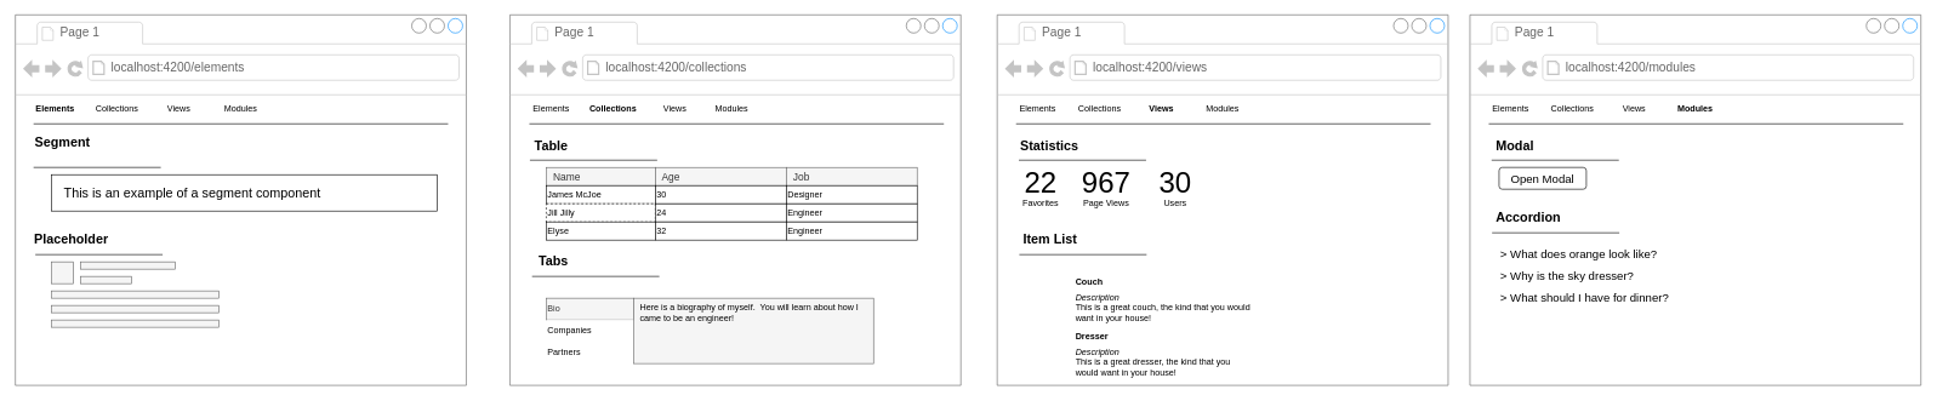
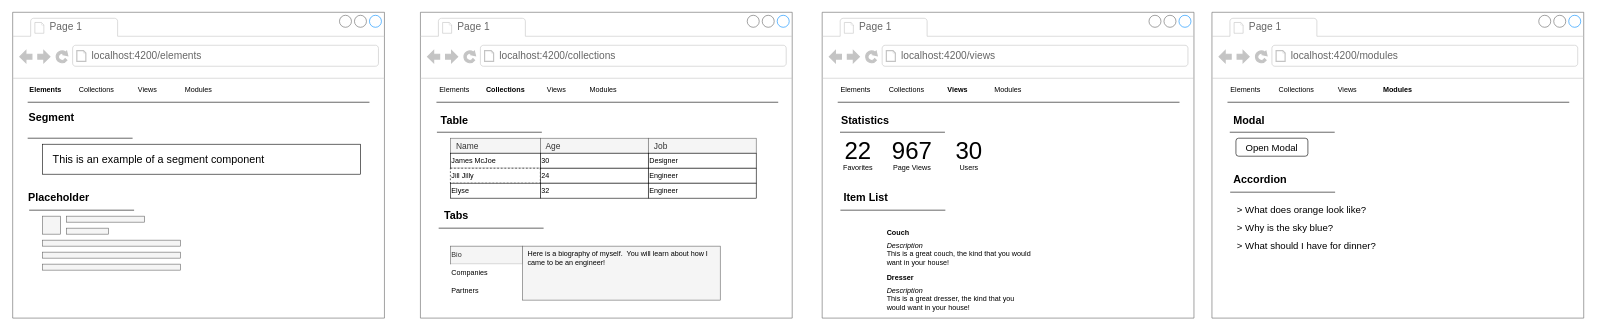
  <mxCell id="0" />
  <mxCell id="1" parent="0" />
  <mxCell id="2" value="" style="strokeWidth=1;shadow=0;dashed=0;align=center;html=1;shape=mxgraph.mockup.containers.browserWindow;rSize=0;strokeColor=#666666;strokeColor2=#008cff;strokeColor3=#c4c4c4;mainText=,;recursiveResize=0;" vertex="1" parent="1"><mxGeometry x="20" y="20" width="620" height="510" as="geometry" /></mxCell>
  <mxCell id="3" value="Page 1" style="strokeWidth=1;shadow=0;dashed=0;align=center;html=1;shape=mxgraph.mockup.containers.anchor;fontSize=17;fontColor=#666666;align=left;" vertex="1" parent="2"><mxGeometry x="60" y="12" width="110" height="26" as="geometry" /></mxCell>
  <mxCell id="4" value="localhost:4200/elements" style="strokeWidth=1;shadow=0;dashed=0;align=center;html=1;shape=mxgraph.mockup.containers.anchor;rSize=0;fontSize=17;fontColor=#666666;align=left;" vertex="1" parent="2"><mxGeometry x="130" y="60" width="250" height="26" as="geometry" /></mxCell>
  <mxCell id="5" value="Elements" style="text;html=1;strokeColor=none;fillColor=none;align=center;verticalAlign=middle;whiteSpace=wrap;rounded=0;fontStyle=1" vertex="1" parent="2"><mxGeometry x="20" y="120" width="70" height="20" as="geometry" /></mxCell>
  <mxCell id="6" value="Collections" style="text;html=1;strokeColor=none;fillColor=none;align=center;verticalAlign=middle;whiteSpace=wrap;rounded=0;fontStyle=0" vertex="1" parent="2"><mxGeometry x="105" y="120" width="70" height="20" as="geometry" /></mxCell>
  <mxCell id="7" value="Views" style="text;html=1;strokeColor=none;fillColor=none;align=center;verticalAlign=middle;whiteSpace=wrap;rounded=0;fontStyle=0" vertex="1" parent="2"><mxGeometry x="190" y="120" width="70" height="20" as="geometry" /></mxCell>
  <mxCell id="8" value="" style="endArrow=none;html=1;" edge="1" parent="2"><mxGeometry width="50" height="50" relative="1" as="geometry"><mxPoint x="25" y="150" as="sourcePoint" /><mxPoint x="595" y="150" as="targetPoint" /></mxGeometry></mxCell>
  <mxCell id="9" value="Segment" style="text;html=1;strokeColor=none;fillColor=none;align=center;verticalAlign=middle;whiteSpace=wrap;rounded=0;fontStyle=1;fontSize=18;" vertex="1" parent="2"><mxGeometry x="30" y="165" width="70" height="20" as="geometry" /></mxCell>
  <mxCell id="10" value="" style="endArrow=none;html=1;" edge="1" parent="2"><mxGeometry width="50" height="50" relative="1" as="geometry"><mxPoint x="25" y="210" as="sourcePoint" /><mxPoint x="200" y="210" as="targetPoint" /></mxGeometry></mxCell>
  <mxCell id="11" value="" style="rounded=0;whiteSpace=wrap;html=1;fontSize=18;" vertex="1" parent="2"><mxGeometry x="50" y="220" width="530" height="50" as="geometry" /></mxCell>
  <mxCell id="12" value="This is an example of a segment component" style="text;html=1;strokeColor=none;fillColor=none;align=left;verticalAlign=middle;whiteSpace=wrap;rounded=0;fontSize=18;" vertex="1" parent="2"><mxGeometry x="65" y="235" width="395" height="20" as="geometry" /></mxCell>
  <mxCell id="13" value="Placeholder" style="text;html=1;strokeColor=none;fillColor=none;align=center;verticalAlign=middle;whiteSpace=wrap;rounded=0;fontStyle=1;fontSize=18;" vertex="1" parent="2"><mxGeometry x="32.5" y="300" width="87.5" height="20" as="geometry" /></mxCell>
  <mxCell id="14" value="" style="endArrow=none;html=1;" edge="1" parent="2"><mxGeometry width="50" height="50" relative="1" as="geometry"><mxPoint x="27.5" y="330" as="sourcePoint" /><mxPoint x="202.5" y="330" as="targetPoint" /></mxGeometry></mxCell>
  <mxCell id="15" value="" style="rounded=0;whiteSpace=wrap;html=1;fontSize=18;align=left;fillColor=#f5f5f5;strokeColor=#666666;fontColor=#333333;" vertex="1" parent="2"><mxGeometry x="50" y="340" width="30" height="30" as="geometry" /></mxCell>
  <mxCell id="16" value="" style="rounded=0;whiteSpace=wrap;html=1;fontSize=18;align=left;fillColor=#f5f5f5;strokeColor=#666666;fontColor=#333333;" vertex="1" parent="2"><mxGeometry x="90" y="340" width="130" height="10" as="geometry" /></mxCell>
  <mxCell id="17" value="" style="rounded=0;whiteSpace=wrap;html=1;fontSize=18;align=left;fillColor=#f5f5f5;strokeColor=#666666;fontColor=#333333;" vertex="1" parent="2"><mxGeometry x="90" y="360" width="70" height="10" as="geometry" /></mxCell>
  <mxCell id="18" value="" style="rounded=0;whiteSpace=wrap;html=1;fontSize=18;align=left;fillColor=#f5f5f5;strokeColor=#666666;fontColor=#333333;" vertex="1" parent="2"><mxGeometry x="50" y="380" width="230" height="10" as="geometry" /></mxCell>
  <mxCell id="19" value="" style="rounded=0;whiteSpace=wrap;html=1;fontSize=18;align=left;fillColor=#f5f5f5;strokeColor=#666666;fontColor=#333333;" vertex="1" parent="2"><mxGeometry x="50" y="400" width="230" height="10" as="geometry" /></mxCell>
  <mxCell id="20" value="" style="rounded=0;whiteSpace=wrap;html=1;fontSize=18;align=left;fillColor=#f5f5f5;strokeColor=#666666;fontColor=#333333;" vertex="1" parent="2"><mxGeometry x="50" y="420" width="230" height="10" as="geometry" /></mxCell>
  <mxCell id="21" value="Modules" style="text;html=1;strokeColor=none;fillColor=none;align=center;verticalAlign=middle;whiteSpace=wrap;rounded=0;fontStyle=0" vertex="1" parent="2"><mxGeometry x="275" y="120" width="70" height="20" as="geometry" /></mxCell>
  <mxCell id="22" value="" style="strokeWidth=1;shadow=0;dashed=0;align=center;html=1;shape=mxgraph.mockup.containers.browserWindow;rSize=0;strokeColor=#666666;strokeColor2=#008cff;strokeColor3=#c4c4c4;mainText=,;recursiveResize=0;" vertex="1" parent="1"><mxGeometry x="700" y="20" width="620" height="510" as="geometry" /></mxCell>
  <mxCell id="23" value="Page 1" style="strokeWidth=1;shadow=0;dashed=0;align=center;html=1;shape=mxgraph.mockup.containers.anchor;fontSize=17;fontColor=#666666;align=left;" vertex="1" parent="22"><mxGeometry x="60" y="12" width="110" height="26" as="geometry" /></mxCell>
  <mxCell id="24" value="localhost:4200/collections" style="strokeWidth=1;shadow=0;dashed=0;align=center;html=1;shape=mxgraph.mockup.containers.anchor;rSize=0;fontSize=17;fontColor=#666666;align=left;" vertex="1" parent="22"><mxGeometry x="130" y="60" width="250" height="26" as="geometry" /></mxCell>
  <mxCell id="25" value="Elements" style="text;html=1;strokeColor=none;fillColor=none;align=center;verticalAlign=middle;whiteSpace=wrap;rounded=0;fontStyle=0" vertex="1" parent="22"><mxGeometry x="21.7" y="120" width="70" height="20" as="geometry" /></mxCell>
  <mxCell id="26" value="Collections" style="text;html=1;strokeColor=none;fillColor=none;align=center;verticalAlign=middle;whiteSpace=wrap;rounded=0;fontStyle=1" vertex="1" parent="22"><mxGeometry x="106.7" y="120" width="70" height="20" as="geometry" /></mxCell>
  <mxCell id="27" value="Views" style="text;html=1;strokeColor=none;fillColor=none;align=center;verticalAlign=middle;whiteSpace=wrap;rounded=0;fontStyle=0" vertex="1" parent="22"><mxGeometry x="191.7" y="120" width="70" height="20" as="geometry" /></mxCell>
  <mxCell id="28" value="" style="endArrow=none;html=1;" edge="1" parent="22"><mxGeometry width="50" height="50" relative="1" as="geometry"><mxPoint x="26.7" y="150" as="sourcePoint" /><mxPoint x="596.7" y="150" as="targetPoint" /></mxGeometry></mxCell>
  <mxCell id="29" value="Table" style="text;html=1;strokeColor=none;fillColor=none;align=center;verticalAlign=middle;whiteSpace=wrap;rounded=0;fontStyle=1;fontSize=18;" vertex="1" parent="22"><mxGeometry x="21.7" y="170" width="70" height="20" as="geometry" /></mxCell>
  <mxCell id="30" value="" style="endArrow=none;html=1;" edge="1" parent="22"><mxGeometry width="50" height="50" relative="1" as="geometry"><mxPoint x="27.5" y="200" as="sourcePoint" /><mxPoint x="202.5" y="200" as="targetPoint" /></mxGeometry></mxCell>
  <mxCell id="31" value="&amp;nbsp; Name" style="rounded=0;whiteSpace=wrap;html=1;fontSize=14;align=left;fillColor=#f5f5f5;strokeColor=#666666;fontColor=#333333;" vertex="1" parent="22"><mxGeometry x="50" y="210" width="150" height="25" as="geometry" /></mxCell>
  <mxCell id="32" value="&amp;nbsp; Age" style="rounded=0;whiteSpace=wrap;html=1;fontSize=14;align=left;fillColor=#f5f5f5;strokeColor=#666666;fontColor=#333333;" vertex="1" parent="22"><mxGeometry x="200" y="210" width="180" height="25" as="geometry" /></mxCell>
  <mxCell id="33" value="&amp;nbsp; Job" style="rounded=0;whiteSpace=wrap;html=1;fontSize=14;align=left;fillColor=#f5f5f5;strokeColor=#666666;fontColor=#333333;" vertex="1" parent="22"><mxGeometry x="380" y="210" width="180" height="25" as="geometry" /></mxCell>
  <mxCell id="34" value="James McJoe" style="rounded=0;whiteSpace=wrap;html=1;fontSize=12;align=left;" vertex="1" parent="22"><mxGeometry x="50" y="235" width="150" height="25" as="geometry" /></mxCell>
  <mxCell id="35" value="30" style="rounded=0;whiteSpace=wrap;html=1;fontSize=12;align=left;" vertex="1" parent="22"><mxGeometry x="200" y="235" width="180" height="25" as="geometry" /></mxCell>
  <mxCell id="36" value="Designer" style="rounded=0;whiteSpace=wrap;html=1;fontSize=12;align=left;" vertex="1" parent="22"><mxGeometry x="380" y="235" width="180" height="25" as="geometry" /></mxCell>
  <mxCell id="37" value="Jill Jilly" style="rounded=0;whiteSpace=wrap;html=1;fontSize=12;align=left;dashed=1;" vertex="1" parent="22"><mxGeometry x="50" y="260" width="150" height="25" as="geometry" /></mxCell>
  <mxCell id="38" value="24" style="rounded=0;whiteSpace=wrap;html=1;fontSize=12;align=left;" vertex="1" parent="22"><mxGeometry x="200" y="260" width="180" height="25" as="geometry" /></mxCell>
  <mxCell id="39" value="Engineer" style="rounded=0;whiteSpace=wrap;html=1;fontSize=12;align=left;" vertex="1" parent="22"><mxGeometry x="380" y="260" width="180" height="25" as="geometry" /></mxCell>
  <mxCell id="40" value="Elyse" style="rounded=0;whiteSpace=wrap;html=1;fontSize=12;align=left;" vertex="1" parent="22"><mxGeometry x="50" y="285" width="150" height="25" as="geometry" /></mxCell>
  <mxCell id="41" value="32" style="rounded=0;whiteSpace=wrap;html=1;fontSize=12;align=left;" vertex="1" parent="22"><mxGeometry x="200" y="285" width="180" height="25" as="geometry" /></mxCell>
  <mxCell id="42" value="Engineer" style="rounded=0;whiteSpace=wrap;html=1;fontSize=12;align=left;" vertex="1" parent="22"><mxGeometry x="380" y="285" width="180" height="25" as="geometry" /></mxCell>
  <mxCell id="43" value="Tabs" style="text;html=1;strokeColor=none;fillColor=none;align=center;verticalAlign=middle;whiteSpace=wrap;rounded=0;fontStyle=1;fontSize=18;" vertex="1" parent="22"><mxGeometry x="24.6" y="330" width="70" height="20" as="geometry" /></mxCell>
  <mxCell id="44" value="" style="endArrow=none;html=1;" edge="1" parent="22"><mxGeometry width="50" height="50" relative="1" as="geometry"><mxPoint x="30.4" y="360" as="sourcePoint" /><mxPoint x="205.4" y="360" as="targetPoint" /></mxGeometry></mxCell>
  <mxCell id="45" value="Bio" style="rounded=0;whiteSpace=wrap;html=1;fontSize=12;align=left;fillColor=#f5f5f5;strokeColor=#666666;fontColor=#333333;" vertex="1" parent="22"><mxGeometry x="50" y="390" width="120" height="30" as="geometry" /></mxCell>
  <mxCell id="46" value="Companies" style="rounded=0;whiteSpace=wrap;html=1;fontSize=12;align=left;strokeColor=none;" vertex="1" parent="22"><mxGeometry x="50" y="420" width="120" height="30" as="geometry" /></mxCell>
  <mxCell id="47" value="Partners" style="rounded=0;whiteSpace=wrap;html=1;fontSize=12;align=left;strokeColor=none;" vertex="1" parent="22"><mxGeometry x="50" y="450" width="120" height="30" as="geometry" /></mxCell>
  <mxCell id="48" value="" style="rounded=0;whiteSpace=wrap;html=1;fontSize=12;align=left;fillColor=#f5f5f5;strokeColor=#666666;fontColor=#333333;" vertex="1" parent="22"><mxGeometry x="170" y="390" width="330" height="90" as="geometry" /></mxCell>
  <mxCell id="49" value="Here is a biography of myself.&amp;nbsp; You will learn about how I came to be an engineer!" style="text;html=1;strokeColor=none;fillColor=none;align=left;verticalAlign=middle;whiteSpace=wrap;rounded=0;fontSize=12;" vertex="1" parent="22"><mxGeometry x="176.7" y="400" width="313.3" height="20" as="geometry" /></mxCell>
  <mxCell id="50" value="Modules" style="text;html=1;strokeColor=none;fillColor=none;align=center;verticalAlign=middle;whiteSpace=wrap;rounded=0;fontStyle=0" vertex="1" parent="22"><mxGeometry x="270" y="120" width="70" height="20" as="geometry" /></mxCell>
  <mxCell id="51" value="" style="strokeWidth=1;shadow=0;dashed=0;align=center;html=1;shape=mxgraph.mockup.containers.browserWindow;rSize=0;strokeColor=#666666;strokeColor2=#008cff;strokeColor3=#c4c4c4;mainText=,;recursiveResize=0;fontStyle=2" vertex="1" parent="1"><mxGeometry x="1370" y="20" width="620" height="510" as="geometry" /></mxCell>
  <mxCell id="52" value="Page 1" style="strokeWidth=1;shadow=0;dashed=0;align=center;html=1;shape=mxgraph.mockup.containers.anchor;fontSize=17;fontColor=#666666;align=left;" vertex="1" parent="51"><mxGeometry x="60" y="12" width="110" height="26" as="geometry" /></mxCell>
  <mxCell id="53" value="localhost:4200/views" style="strokeWidth=1;shadow=0;dashed=0;align=center;html=1;shape=mxgraph.mockup.containers.anchor;rSize=0;fontSize=17;fontColor=#666666;align=left;" vertex="1" parent="51"><mxGeometry x="130" y="60" width="250" height="26" as="geometry" /></mxCell>
  <mxCell id="54" value="Elements" style="text;html=1;strokeColor=none;fillColor=none;align=center;verticalAlign=middle;whiteSpace=wrap;rounded=0;fontStyle=0" vertex="1" parent="51"><mxGeometry x="20.9" y="120" width="70" height="20" as="geometry" /></mxCell>
  <mxCell id="55" value="Collections" style="text;html=1;strokeColor=none;fillColor=none;align=center;verticalAlign=middle;whiteSpace=wrap;rounded=0;fontStyle=0" vertex="1" parent="51"><mxGeometry x="105.9" y="120" width="70" height="20" as="geometry" /></mxCell>
  <mxCell id="56" value="Views" style="text;html=1;strokeColor=none;fillColor=none;align=center;verticalAlign=middle;whiteSpace=wrap;rounded=0;fontStyle=1" vertex="1" parent="51"><mxGeometry x="190.9" y="120" width="70" height="20" as="geometry" /></mxCell>
  <mxCell id="57" value="" style="endArrow=none;html=1;" edge="1" parent="51"><mxGeometry width="50" height="50" relative="1" as="geometry"><mxPoint x="25.9" y="150" as="sourcePoint" /><mxPoint x="595.9" y="150" as="targetPoint" /></mxGeometry></mxCell>
  <mxCell id="58" value="Statistics" style="text;html=1;strokeColor=none;fillColor=none;align=center;verticalAlign=middle;whiteSpace=wrap;rounded=0;fontStyle=1;fontSize=18;" vertex="1" parent="51"><mxGeometry x="23.93" y="170" width="96.07" height="20" as="geometry" /></mxCell>
  <mxCell id="59" value="" style="endArrow=none;html=1;" edge="1" parent="51"><mxGeometry width="50" height="50" relative="1" as="geometry"><mxPoint x="29.73" y="200" as="sourcePoint" /><mxPoint x="204.73" y="200" as="targetPoint" /></mxGeometry></mxCell>
  <mxCell id="60" value="22" style="text;html=1;strokeColor=none;fillColor=none;align=center;verticalAlign=middle;whiteSpace=wrap;rounded=0;fontSize=40;" vertex="1" parent="51"><mxGeometry x="40" y="220" width="40" height="20" as="geometry" /></mxCell>
  <mxCell id="61" value="Favorites" style="text;html=1;strokeColor=none;fillColor=none;align=center;verticalAlign=middle;whiteSpace=wrap;rounded=0;fontSize=12;" vertex="1" parent="51"><mxGeometry x="40" y="250" width="40" height="20" as="geometry" /></mxCell>
  <mxCell id="62" value="967" style="text;html=1;strokeColor=none;fillColor=none;align=center;verticalAlign=middle;whiteSpace=wrap;rounded=0;fontSize=40;" vertex="1" parent="51"><mxGeometry x="130" y="220" width="40" height="20" as="geometry" /></mxCell>
  <mxCell id="63" value="Page Views" style="text;html=1;strokeColor=none;fillColor=none;align=center;verticalAlign=middle;whiteSpace=wrap;rounded=0;fontSize=12;" vertex="1" parent="51"><mxGeometry x="115" y="250" width="70" height="20" as="geometry" /></mxCell>
  <mxCell id="64" value="30" style="text;html=1;strokeColor=none;fillColor=none;align=center;verticalAlign=middle;whiteSpace=wrap;rounded=0;fontSize=40;" vertex="1" parent="51"><mxGeometry x="224.67" y="220" width="40" height="20" as="geometry" /></mxCell>
  <mxCell id="65" value="Users" style="text;html=1;strokeColor=none;fillColor=none;align=center;verticalAlign=middle;whiteSpace=wrap;rounded=0;fontSize=12;" vertex="1" parent="51"><mxGeometry x="209.67" y="250" width="70" height="20" as="geometry" /></mxCell>
  <mxCell id="66" value="Item List" style="text;html=1;strokeColor=none;fillColor=none;align=center;verticalAlign=middle;whiteSpace=wrap;rounded=0;fontStyle=1;fontSize=18;" vertex="1" parent="51"><mxGeometry x="24.6" y="300" width="96.07" height="20" as="geometry" /></mxCell>
  <mxCell id="67" value="" style="endArrow=none;html=1;" edge="1" parent="51"><mxGeometry width="50" height="50" relative="1" as="geometry"><mxPoint x="30.4" y="330" as="sourcePoint" /><mxPoint x="205.4" y="330" as="targetPoint" /></mxGeometry></mxCell>
  <mxCell id="68" value="" style="shape=image;html=1;verticalAlign=top;verticalLabelPosition=bottom;labelBackgroundColor=#ffffff;imageAspect=0;aspect=fixed;image=https://cdn2.iconfinder.com/data/icons/freecns-cumulus/16/519587-084_Photo-128.png;fontSize=40;align=left;" vertex="1" parent="51"><mxGeometry x="27" y="350" width="70" height="70" as="geometry" /></mxCell>
  <mxCell id="69" value="Couch" style="text;html=1;strokeColor=none;fillColor=none;align=left;verticalAlign=middle;whiteSpace=wrap;rounded=0;fontSize=12;fontStyle=1" vertex="1" parent="51"><mxGeometry x="105.9" y="358" width="120" height="20" as="geometry" /></mxCell>
  <mxCell id="70" value="&lt;i&gt;Description&lt;/i&gt;" style="text;html=1;strokeColor=none;fillColor=none;align=left;verticalAlign=middle;whiteSpace=wrap;rounded=0;fontSize=12;fontStyle=0" vertex="1" parent="51"><mxGeometry x="105.9" y="379" width="120" height="20" as="geometry" /></mxCell>
  <mxCell id="71" value="&lt;span&gt;This is a great couch, the kind that you would want in your house!&lt;/span&gt;" style="text;html=1;strokeColor=none;fillColor=none;align=left;verticalAlign=middle;whiteSpace=wrap;rounded=0;fontSize=12;fontStyle=0" vertex="1" parent="51"><mxGeometry x="105.9" y="400" width="244.1" height="20" as="geometry" /></mxCell>
  <mxCell id="72" value="" style="shape=image;html=1;verticalAlign=top;verticalLabelPosition=bottom;labelBackgroundColor=#ffffff;imageAspect=0;aspect=fixed;image=https://cdn2.iconfinder.com/data/icons/freecns-cumulus/16/519587-084_Photo-128.png;fontSize=40;align=left;" vertex="1" parent="51"><mxGeometry x="27" y="424.67" width="70" height="70" as="geometry" /></mxCell>
  <mxCell id="73" value="Dresser" style="text;html=1;strokeColor=none;fillColor=none;align=left;verticalAlign=middle;whiteSpace=wrap;rounded=0;fontSize=12;fontStyle=1" vertex="1" parent="51"><mxGeometry x="105.9" y="432.67" width="120" height="20" as="geometry" /></mxCell>
  <mxCell id="74" value="&lt;i&gt;Description&lt;/i&gt;" style="text;html=1;strokeColor=none;fillColor=none;align=left;verticalAlign=middle;whiteSpace=wrap;rounded=0;fontSize=12;fontStyle=0" vertex="1" parent="51"><mxGeometry x="105.9" y="453.67" width="120" height="20" as="geometry" /></mxCell>
  <mxCell id="75" value="&lt;span&gt;This is a great dresser, the kind that you would want in your house!&lt;/span&gt;" style="text;html=1;strokeColor=none;fillColor=none;align=left;verticalAlign=middle;whiteSpace=wrap;rounded=0;fontSize=12;fontStyle=0" vertex="1" parent="51"><mxGeometry x="105.9" y="474.67" width="244.1" height="20" as="geometry" /></mxCell>
  <mxCell id="76" value="Modules" style="text;html=1;strokeColor=none;fillColor=none;align=center;verticalAlign=middle;whiteSpace=wrap;rounded=0;fontStyle=0" vertex="1" parent="51"><mxGeometry x="275" y="120" width="70" height="20" as="geometry" /></mxCell>
  <mxCell id="77" value="" style="strokeWidth=1;shadow=0;dashed=0;align=center;html=1;shape=mxgraph.mockup.containers.browserWindow;rSize=0;strokeColor=#666666;strokeColor2=#008cff;strokeColor3=#c4c4c4;mainText=,;recursiveResize=0;fontStyle=2" vertex="1" parent="1"><mxGeometry x="2020" y="20" width="620" height="510" as="geometry" /></mxCell>
  <mxCell id="78" value="Page 1" style="strokeWidth=1;shadow=0;dashed=0;align=center;html=1;shape=mxgraph.mockup.containers.anchor;fontSize=17;fontColor=#666666;align=left;" vertex="1" parent="77"><mxGeometry x="60" y="12" width="110" height="26" as="geometry" /></mxCell>
  <mxCell id="79" value="localhost:4200/modules" style="strokeWidth=1;shadow=0;dashed=0;align=center;html=1;shape=mxgraph.mockup.containers.anchor;rSize=0;fontSize=17;fontColor=#666666;align=left;" vertex="1" parent="77"><mxGeometry x="130" y="60" width="250" height="26" as="geometry" /></mxCell>
  <mxCell id="80" value="Elements" style="text;html=1;strokeColor=none;fillColor=none;align=center;verticalAlign=middle;whiteSpace=wrap;rounded=0;fontStyle=0" vertex="1" parent="77"><mxGeometry x="20.9" y="120" width="70" height="20" as="geometry" /></mxCell>
  <mxCell id="81" value="Collections" style="text;html=1;strokeColor=none;fillColor=none;align=center;verticalAlign=middle;whiteSpace=wrap;rounded=0;fontStyle=0" vertex="1" parent="77"><mxGeometry x="105.9" y="120" width="70" height="20" as="geometry" /></mxCell>
  <mxCell id="82" value="Views" style="text;html=1;strokeColor=none;fillColor=none;align=center;verticalAlign=middle;whiteSpace=wrap;rounded=0;fontStyle=0" vertex="1" parent="77"><mxGeometry x="190.9" y="120" width="70" height="20" as="geometry" /></mxCell>
  <mxCell id="83" value="" style="endArrow=none;html=1;" edge="1" parent="77"><mxGeometry width="50" height="50" relative="1" as="geometry"><mxPoint x="25.9" y="150" as="sourcePoint" /><mxPoint x="595.9" y="150" as="targetPoint" /></mxGeometry></mxCell>
  <mxCell id="84" value="Modal" style="text;html=1;strokeColor=none;fillColor=none;align=left;verticalAlign=middle;whiteSpace=wrap;rounded=0;fontStyle=1;fontSize=18;" vertex="1" parent="77"><mxGeometry x="33.93" y="170" width="96.07" height="20" as="geometry" /></mxCell>
  <mxCell id="85" value="" style="endArrow=none;html=1;" edge="1" parent="77"><mxGeometry width="50" height="50" relative="1" as="geometry"><mxPoint x="29.73" y="200" as="sourcePoint" /><mxPoint x="204.73" y="200" as="targetPoint" /></mxGeometry></mxCell>
  <mxCell id="86" value="Accordion" style="text;html=1;strokeColor=none;fillColor=none;align=left;verticalAlign=middle;whiteSpace=wrap;rounded=0;fontStyle=1;fontSize=18;" vertex="1" parent="77"><mxGeometry x="33.93" y="270" width="96.07" height="20" as="geometry" /></mxCell>
  <mxCell id="87" value="" style="endArrow=none;html=1;" edge="1" parent="77"><mxGeometry width="50" height="50" relative="1" as="geometry"><mxPoint x="30.4" y="300" as="sourcePoint" /><mxPoint x="205.4" y="300" as="targetPoint" /></mxGeometry></mxCell>
  <mxCell id="88" value="Modules" style="text;html=1;strokeColor=none;fillColor=none;align=center;verticalAlign=middle;whiteSpace=wrap;rounded=0;fontStyle=1" vertex="1" parent="77"><mxGeometry x="275" y="120" width="70" height="20" as="geometry" /></mxCell>
  <mxCell id="89" value="Open Modal" style="rounded=1;whiteSpace=wrap;html=1;fontSize=16;align=center;" vertex="1" parent="77"><mxGeometry x="40" y="210" width="120" height="30" as="geometry" /></mxCell>
  <mxCell id="90" value="&amp;gt; What does orange look like?" style="text;html=1;strokeColor=none;fillColor=none;align=left;verticalAlign=middle;whiteSpace=wrap;rounded=0;fontSize=16;" vertex="1" parent="77"><mxGeometry x="40" y="320" width="260" height="20" as="geometry" /></mxCell>
- <mxCell id="91" value="&amp;gt; Why is the sky dresser?" style="text;html=1;strokeColor=none;fillColor=none;align=left;verticalAlign=middle;whiteSpace=wrap;rounded=0;fontSize=16;" vertex="1" parent="77"><mxGeometry x="40.0" y="350" width="260" height="20" as="geometry" /></mxCell>
+ <mxCell id="91" value="&amp;gt; Why is the sky blue?" style="text;html=1;strokeColor=none;fillColor=none;align=left;verticalAlign=middle;whiteSpace=wrap;rounded=0;fontSize=16;" vertex="1" parent="77"><mxGeometry x="40.0" y="350" width="260" height="20" as="geometry" /></mxCell>
  <mxCell id="92" value="&amp;gt; What should I have for dinner?" style="text;html=1;strokeColor=none;fillColor=none;align=left;verticalAlign=middle;whiteSpace=wrap;rounded=0;fontSize=16;" vertex="1" parent="77"><mxGeometry x="40" y="380" width="260" height="20" as="geometry" /></mxCell>
